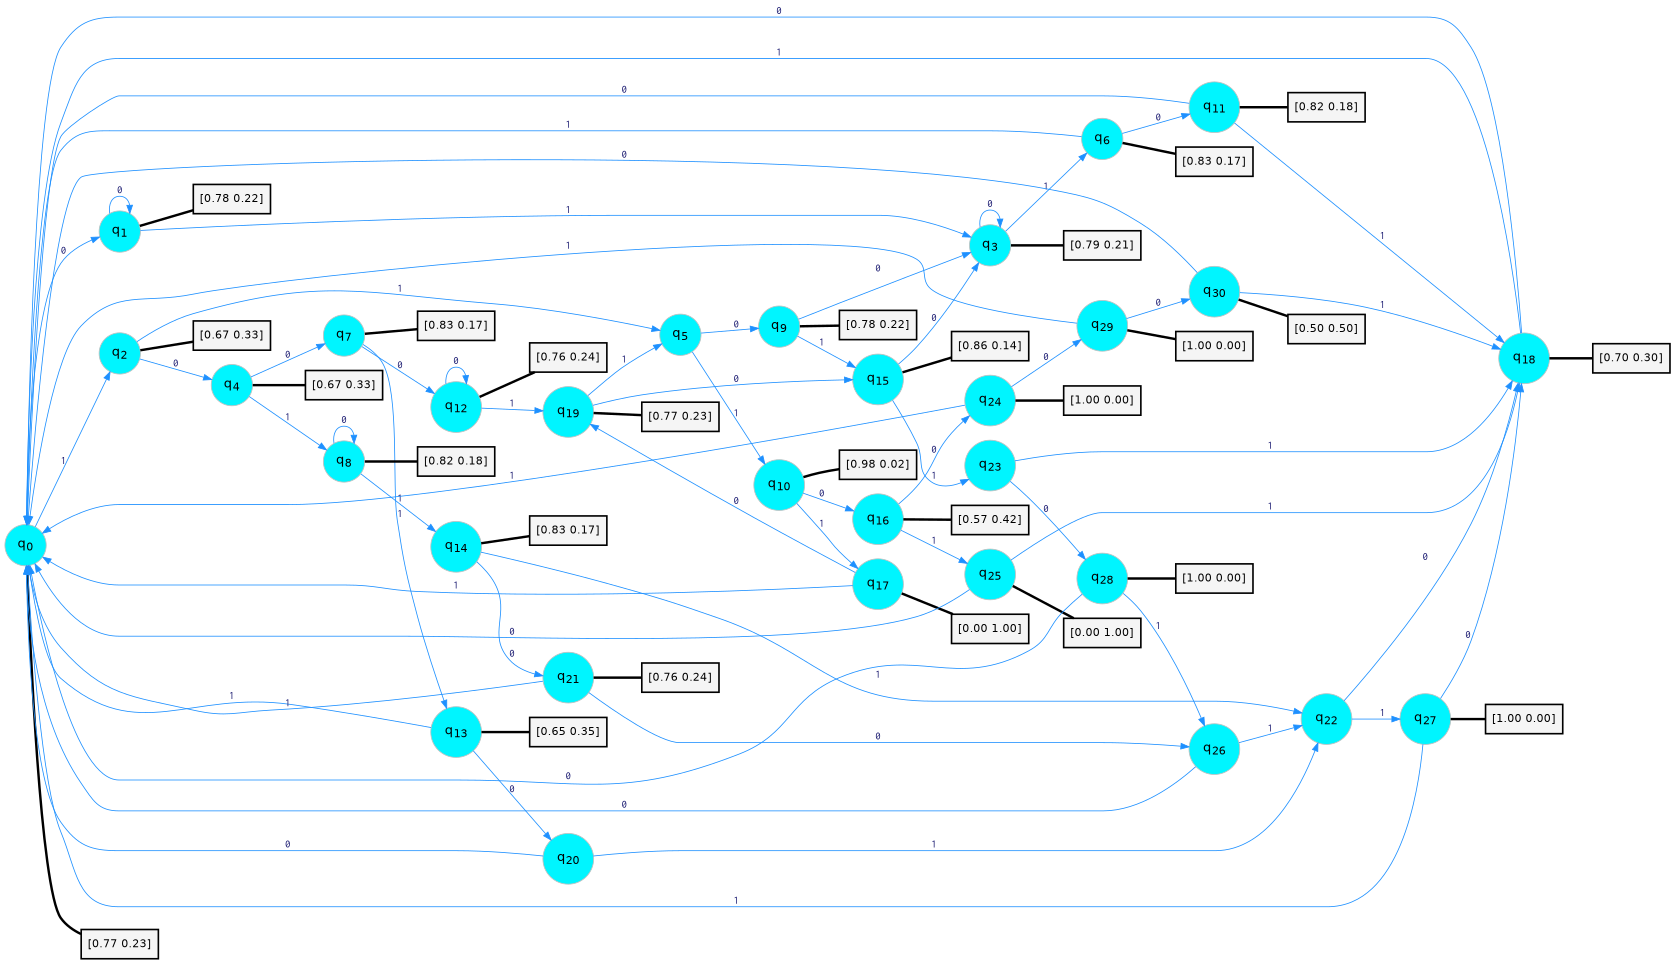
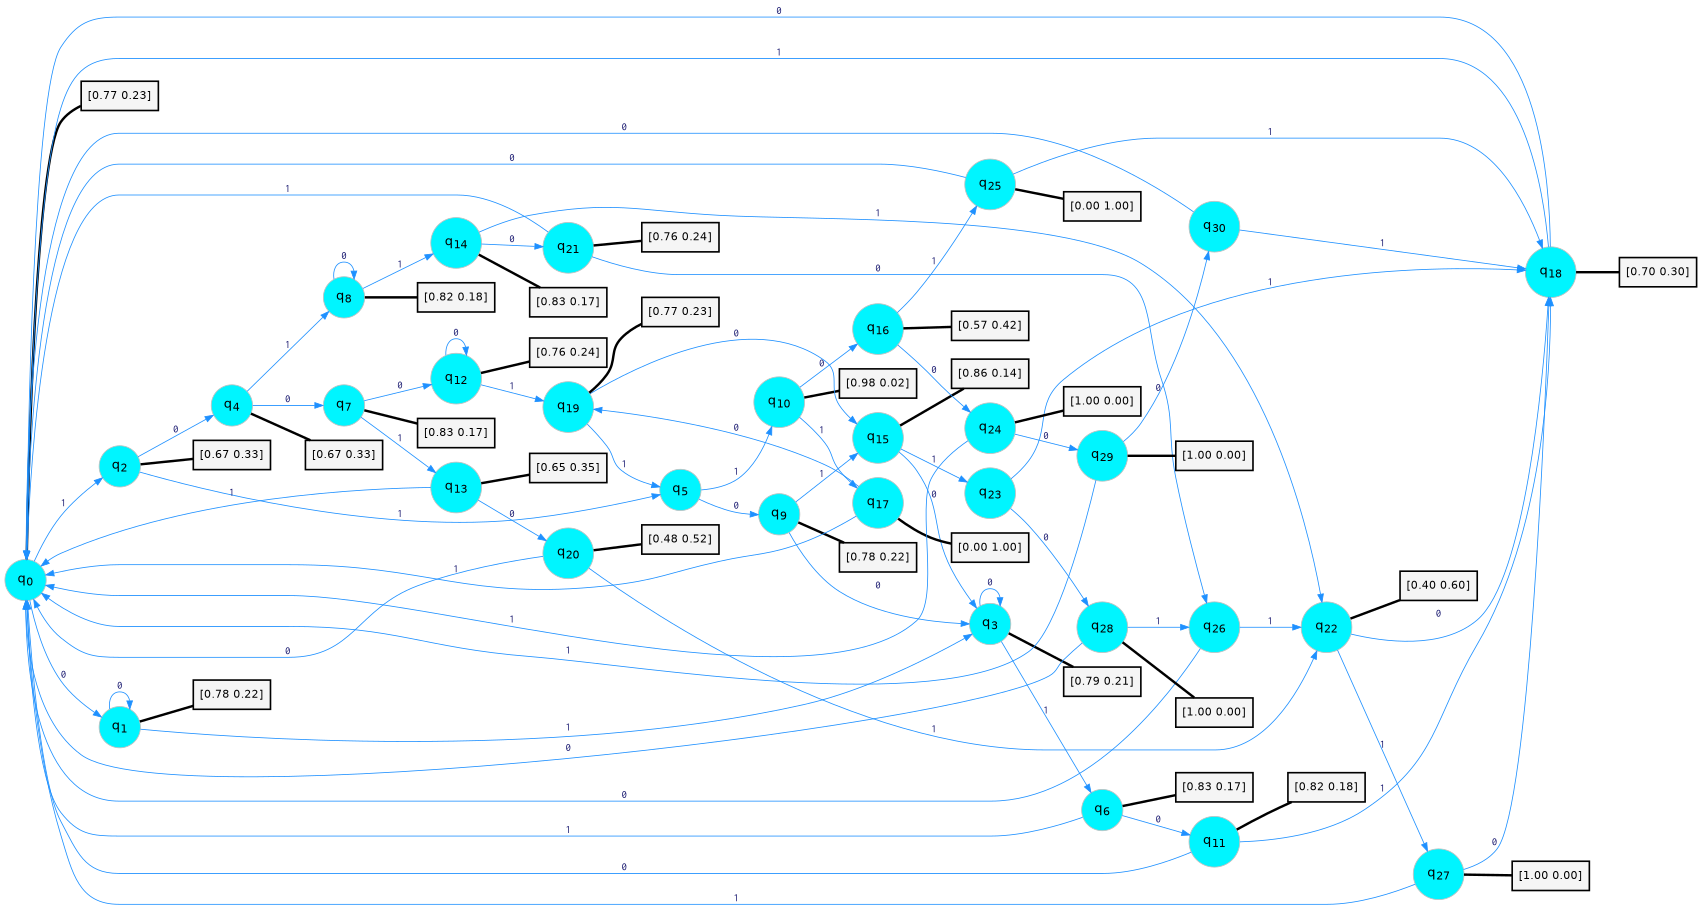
  digraph {
    rankdir=LR
    node [color=gray fillcolor=turquoise1 fontcolor=black fontname=Helvetica fontsize=16 fontweight=bold shape=circle style=filled]
    edge [arrowsize=1 color=dodgerblue1 fontcolor=midnightblue fontname=courier fontweight=bold penwidth=1 style=solid weight=20]
    n1 [label=<q<SUB>0</SUB>>]
    n2 [label=<q<SUB>1</SUB>>]
    n3 [label=<q<SUB>2</SUB>>]
    n4 [color=black fillcolor=whitesmoke fontsize=14 label="[0.77 0.23]" penwidth=2 shape=box]
    n5 [label=<q<SUB>3</SUB>>]
    n6 [color=black fillcolor=whitesmoke fontsize=14 label="[0.78 0.22]" penwidth=2 shape=box]
    n7 [label=<q<SUB>4</SUB>>]
    n8 [label=<q<SUB>5</SUB>>]
    n9 [color=black fillcolor=whitesmoke fontsize=14 label="[0.67 0.33]" penwidth=2 shape=box]
    n10 [label=<q<SUB>6</SUB>>]
    n11 [color=black fillcolor=whitesmoke fontsize=14 label="[0.79 0.21]" penwidth=2 shape=box]
    n12 [label=<q<SUB>7</SUB>>]
    n13 [label=<q<SUB>8</SUB>>]
    n14 [color=black fillcolor=whitesmoke fontsize=14 label="[0.67 0.33]" penwidth=2 shape=box]
    n15 [label=<q<SUB>9</SUB>>]
    n16 [label=<q<SUB>10</SUB>>]
    n17 [label=<q<SUB>11</SUB>>]
    n18 [color=black fillcolor=whitesmoke fontsize=14 label="[0.83 0.17]" penwidth=2 shape=box]
    n19 [label=<q<SUB>12</SUB>>]
    n20 [label=<q<SUB>13</SUB>>]
    n21 [color=black fillcolor=whitesmoke fontsize=14 label="[0.83 0.17]" penwidth=2 shape=box]
    n22 [label=<q<SUB>14</SUB>>]
    n23 [color=black fillcolor=whitesmoke fontsize=14 label="[0.82 0.18]" penwidth=2 shape=box]
    n24 [label=<q<SUB>15</SUB>>]
    n25 [color=black fillcolor=whitesmoke fontsize=14 label="[0.78 0.22]" penwidth=2 shape=box]
    n26 [label=<q<SUB>16</SUB>>]
    n27 [label=<q<SUB>17</SUB>>]
    n28 [color=black fillcolor=whitesmoke fontsize=14 label="[0.98 0.02]" penwidth=2 shape=box]
    n29 [label=<q<SUB>18</SUB>>]
    n30 [color=black fillcolor=whitesmoke fontsize=14 label="[0.82 0.18]" penwidth=2 shape=box]
    n31 [label=<q<SUB>19</SUB>>]
    n32 [color=black fillcolor=whitesmoke fontsize=14 label="[0.76 0.24]" penwidth=2 shape=box]
    n33 [label=<q<SUB>20</SUB>>]
    n34 [color=black fillcolor=whitesmoke fontsize=14 label="[0.65 0.35]" penwidth=2 shape=box]
    n35 [label=<q<SUB>21</SUB>>]
    n36 [label=<q<SUB>22</SUB>>]
    n37 [color=black fillcolor=whitesmoke fontsize=14 label="[0.83 0.17]" penwidth=2 shape=box]
    n38 [label=<q<SUB>23</SUB>>]
    n39 [color=black fillcolor=whitesmoke fontsize=14 label="[0.86 0.14]" penwidth=2 shape=box]
    n40 [label=<q<SUB>24</SUB>>]
    n41 [label=<q<SUB>25</SUB>>]
    n42 [color=black fillcolor=whitesmoke fontsize=14 label="[0.57 0.42]" penwidth=2 shape=box]
    n43 [color=black fillcolor=whitesmoke fontsize=14 label="[0.00 1.00]" penwidth=2 shape=box]
    n44 [color=black fillcolor=whitesmoke fontsize=14 label="[0.70 0.30]" penwidth=2 shape=box]
    n45 [color=black fillcolor=whitesmoke fontsize=14 label="[0.77 0.23]" penwidth=2 shape=box]
+   n46 [color=black fillcolor=whitesmoke fontsize=14 label="[0.48 0.52]" penwidth=2 shape=box]
    n47 [label=<q<SUB>26</SUB>>]
    n48 [color=black fillcolor=whitesmoke fontsize=14 label="[0.76 0.24]" penwidth=2 shape=box]
    n49 [label=<q<SUB>27</SUB>>]
+   n50 [color=black fillcolor=whitesmoke fontsize=14 label="[0.40 0.60]" penwidth=2 shape=box]
    n51 [label=<q<SUB>28</SUB>>]
    n52 [label=<q<SUB>29</SUB>>]
    n53 [color=black fillcolor=whitesmoke fontsize=14 label="[1.00 0.00]" penwidth=2 shape=box]
    n54 [color=black fillcolor=whitesmoke fontsize=14 label="[0.00 1.00]" penwidth=2 shape=box]
    n55 [color=black fillcolor=whitesmoke fontsize=14 label="[1.00 0.00]" penwidth=2 shape=box]
    n56 [color=black fillcolor=whitesmoke fontsize=14 label="[1.00 0.00]" penwidth=2 shape=box]
    n57 [label=<q<SUB>30</SUB>>]
    n58 [color=black fillcolor=whitesmoke fontsize=14 label="[1.00 0.00]" penwidth=2 shape=box]
-   n59 [color=black fillcolor=whitesmoke fontsize=14 label="[0.50 0.50]" penwidth=2 shape=box]
    n1 -> n2 [label=0]
    n1 -> n3 [label=1]
    n1 -> n4 [arrowhead=none color=black penwidth=3]
    n2 -> n2 [label=0]
    n2 -> n5 [label=1]
    n2 -> n6 [arrowhead=none color=black penwidth=3]
    n3 -> n7 [label=0]
    n3 -> n8 [label=1]
    n3 -> n9 [arrowhead=none color=black penwidth=3]
    n5 -> n5 [label=0]
    n5 -> n10 [label=1]
    n5 -> n11 [arrowhead=none color=black penwidth=3]
    n7 -> n12 [label=0]
    n7 -> n13 [label=1]
    n7 -> n14 [arrowhead=none color=black penwidth=3]
    n8 -> n15 [label=0]
    n8 -> n16 [label=1]
    n10 -> n1 [label=1]
    n10 -> n17 [label=0]
    n10 -> n18 [arrowhead=none color=black penwidth=3]
    n12 -> n19 [label=0]
    n12 -> n20 [label=1]
    n12 -> n21 [arrowhead=none color=black penwidth=3]
    n13 -> n13 [label=0]
    n13 -> n22 [label=1]
    n13 -> n23 [arrowhead=none color=black penwidth=3]
    n15 -> n5 [label=0]
    n15 -> n24 [label=1]
    n15 -> n25 [arrowhead=none color=black penwidth=3]
    n16 -> n26 [label=0]
    n16 -> n27 [label=1]
    n16 -> n28 [arrowhead=none color=black penwidth=3]
    n17 -> n1 [label=0]
    n17 -> n29 [label=1]
    n17 -> n30 [arrowhead=none color=black penwidth=3]
    n19 -> n19 [label=0]
    n19 -> n31 [label=1]
    n19 -> n32 [arrowhead=none color=black penwidth=3]
    n20 -> n1 [label=1]
    n20 -> n33 [label=0]
    n20 -> n34 [arrowhead=none color=black penwidth=3]
    n22 -> n35 [label=0]
    n22 -> n36 [label=1]
    n22 -> n37 [arrowhead=none color=black penwidth=3]
    n24 -> n5 [label=0]
    n24 -> n38 [label=1]
    n24 -> n39 [arrowhead=none color=black penwidth=3]
    n26 -> n40 [label=0]
    n26 -> n41 [label=1]
    n26 -> n42 [arrowhead=none color=black penwidth=3]
    n27 -> n1 [label=1]
    n27 -> n31 [label=0]
    n27 -> n43 [arrowhead=none color=black penwidth=3]
    n29 -> n1 [label=0]
    n29 -> n1 [label=1]
    n29 -> n44 [arrowhead=none color=black penwidth=3]
    n31 -> n8 [label=1]
    n31 -> n24 [label=0]
    n31 -> n45 [arrowhead=none color=black penwidth=3]
    n33 -> n1 [label=0]
    n33 -> n36 [label=1]
+   n33 -> n46 [arrowhead=none color=black penwidth=3]
    n35 -> n1 [label=1]
    n35 -> n47 [label=0]
    n35 -> n48 [arrowhead=none color=black penwidth=3]
    n36 -> n29 [label=0]
    n36 -> n49 [label=1]
+   n36 -> n50 [arrowhead=none color=black penwidth=3]
    n38 -> n29 [label=1]
    n38 -> n51 [label=0]
    n40 -> n1 [label=1]
    n40 -> n52 [label=0]
    n40 -> n53 [arrowhead=none color=black penwidth=3]
    n41 -> n1 [label=0]
    n41 -> n29 [label=1]
    n41 -> n54 [arrowhead=none color=black penwidth=3]
    n47 -> n1 [label=0]
    n47 -> n36 [label=1]
    n49 -> n1 [label=1]
    n49 -> n29 [label=0]
    n49 -> n55 [arrowhead=none color=black penwidth=3]
    n51 -> n1 [label=0]
    n51 -> n47 [label=1]
    n51 -> n56 [arrowhead=none color=black penwidth=3]
    n52 -> n1 [label=1]
    n52 -> n57 [label=0]
    n52 -> n58 [arrowhead=none color=black penwidth=3]
    n57 -> n1 [label=0]
    n57 -> n29 [label=1]
-   n57 -> n59 [arrowhead=none color=black penwidth=3]
  }
